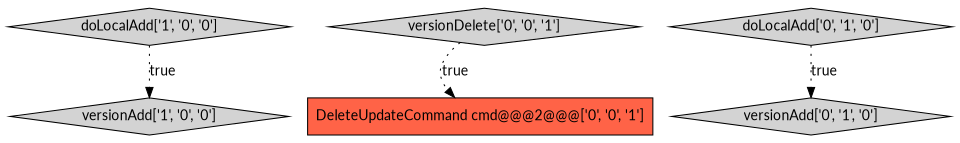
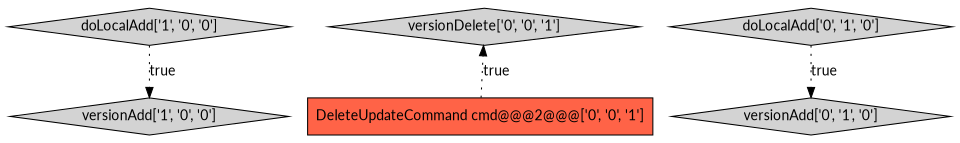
  digraph {
    fontname=Lato
    node [fillcolor=lightgray fontname=Lato shape=diamond style=filled]
    edge [fontname=Lato style=dotted]
    n1 [label="doLocalAdd['1', '0', '0']"]
    n2 [label="versionAdd['1', '0', '0']"]
    n3 [label="versionDelete['0', '0', '1']"]
    n4 [fillcolor=tomato label="DeleteUpdateCommand cmd@@@2@@@['0', '0', '1']" shape=box]
    n5 [label="versionAdd['0', '1', '0']"]
    n6 [label="doLocalAdd['0', '1', '0']"]
    n1 -> n2 [label=true]
-   n3 -> n4 [label=true]
+   n4 -> n3 [label=true]
    n6 -> n5 [label=true]
  }
